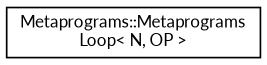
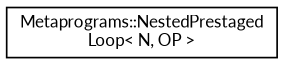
  digraph {
    rankdir=LR
    fontname=Lato
-   n1 [color=black fillcolor=white fontname=Lato fontsize=10 height=0.2 label="Metaprograms::Metaprograms\lLoop\< N, OP \>" shape=record style=filled width=0.4]
+   n1 [color=black fillcolor=white fontname=Lato fontsize=10 height=0.2 label="Metaprograms::NestedPrestaged\lLoop\< N, OP \>" shape=record style=filled width=0.4]
  }
